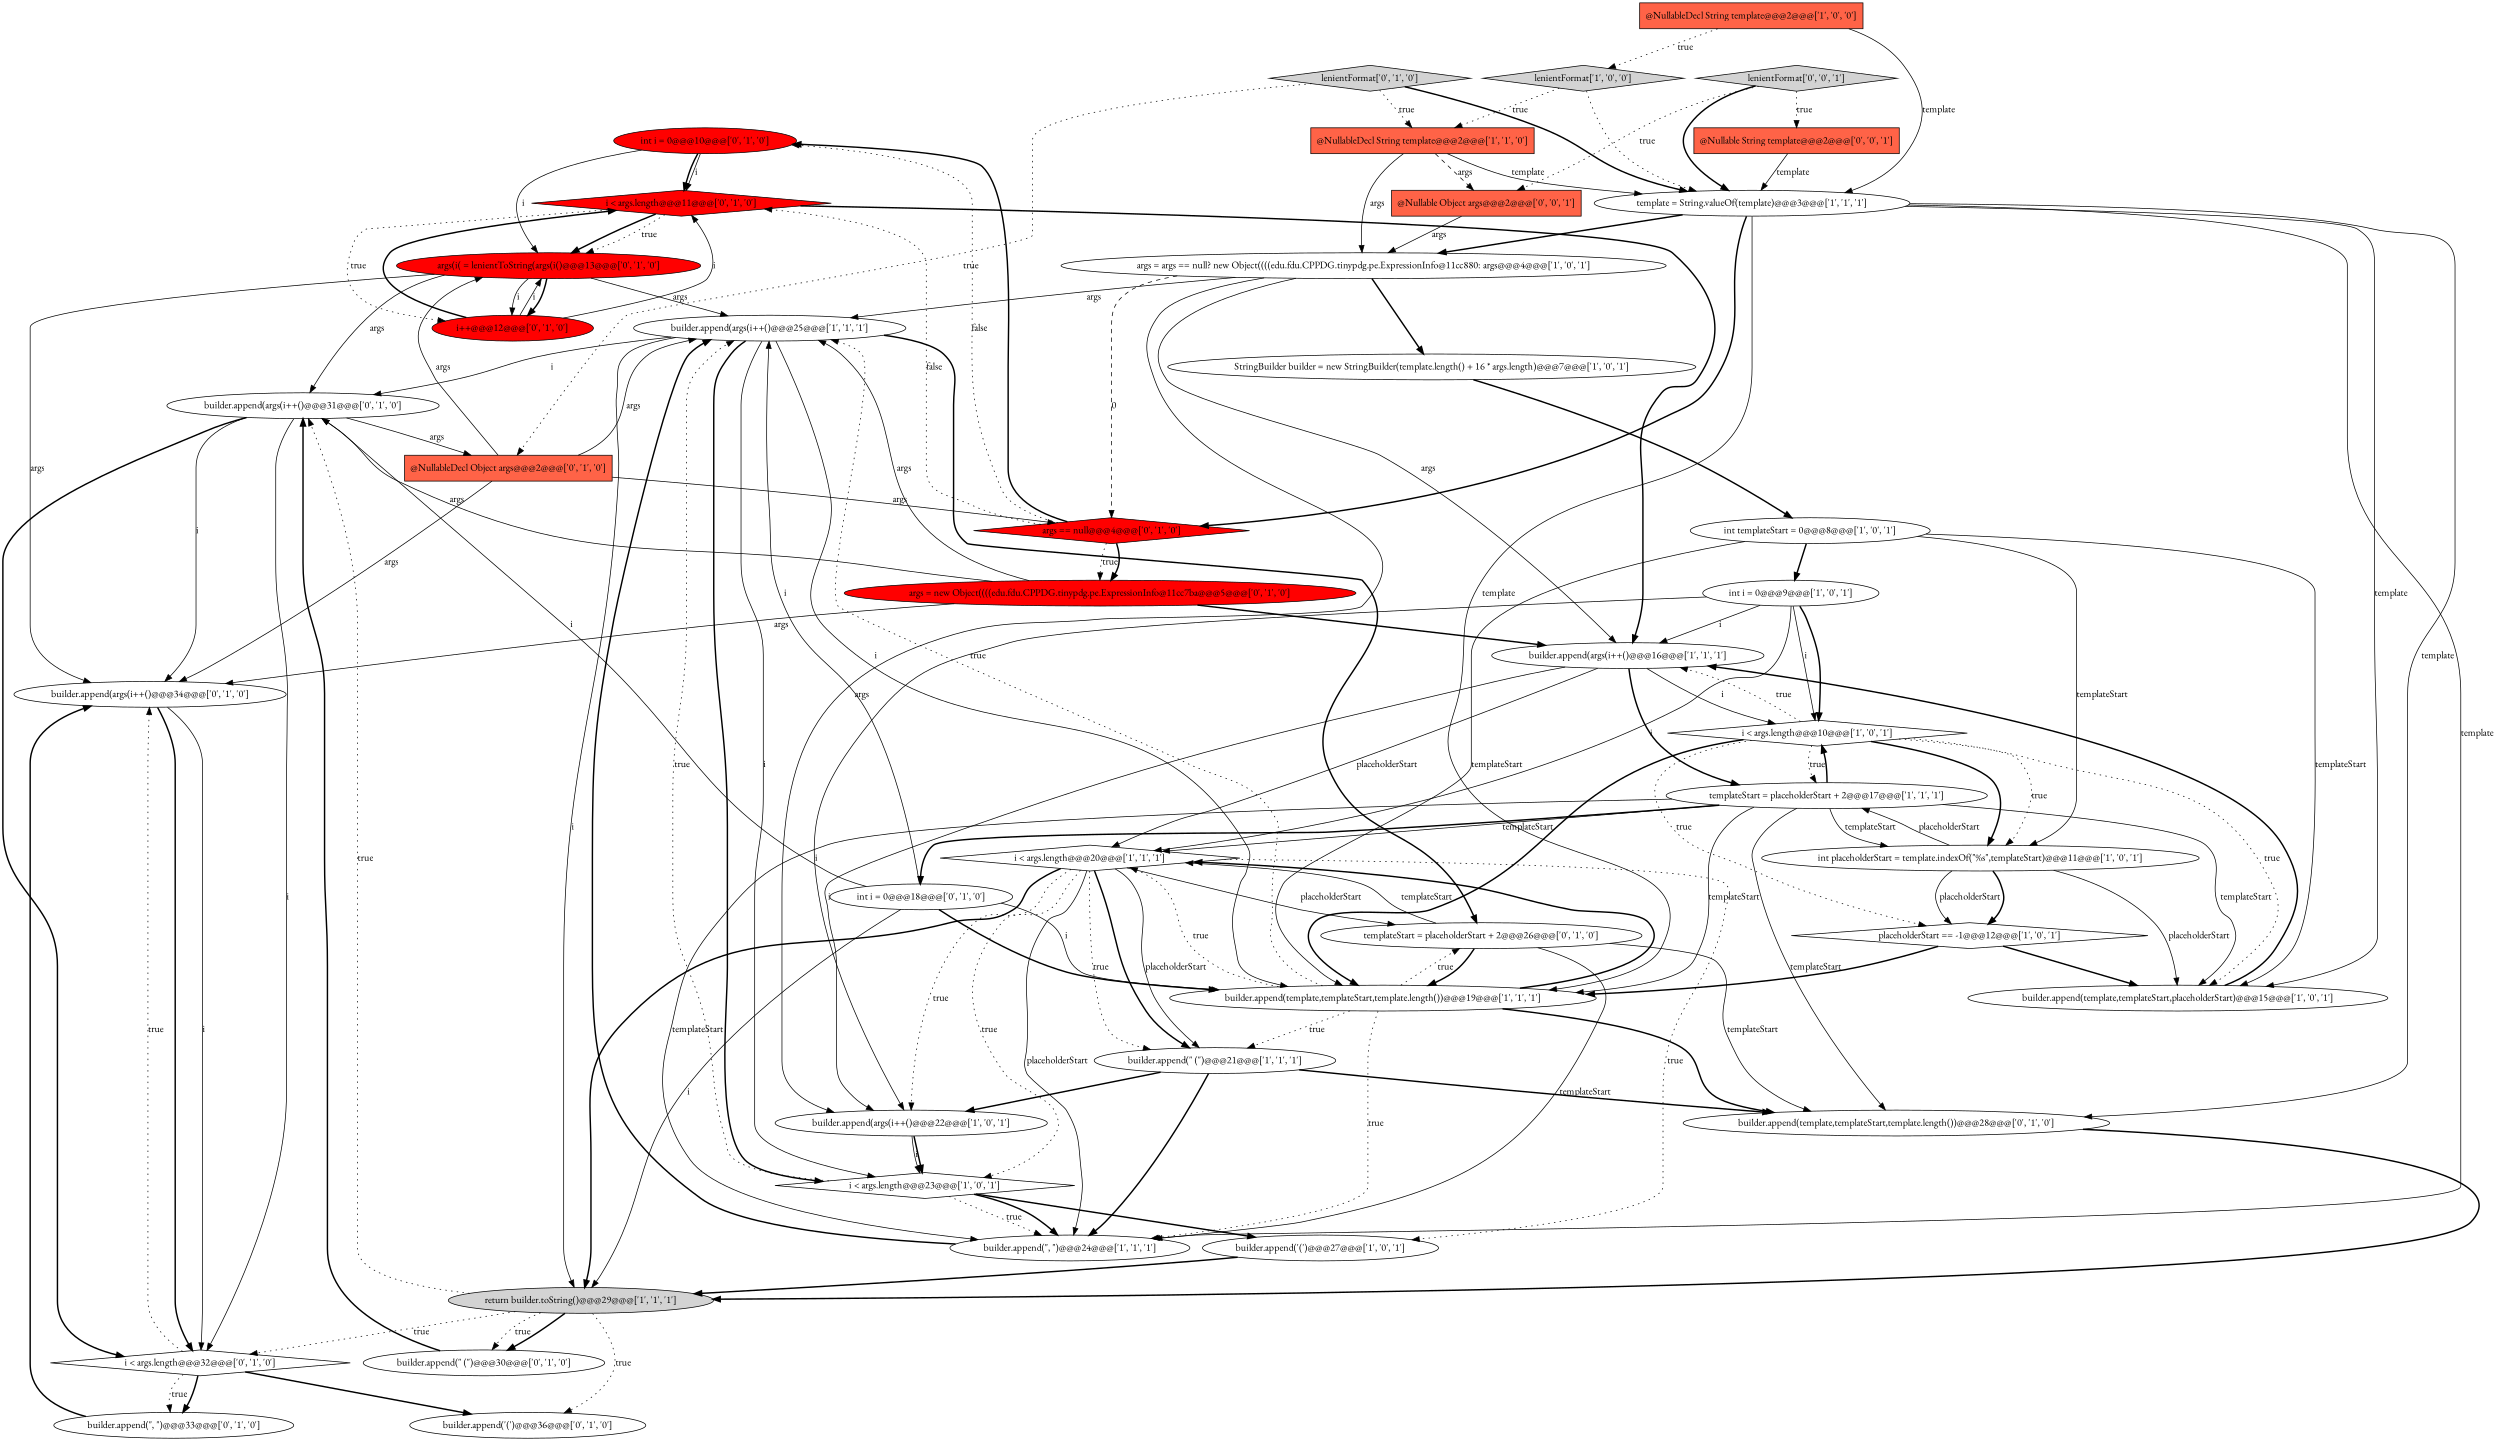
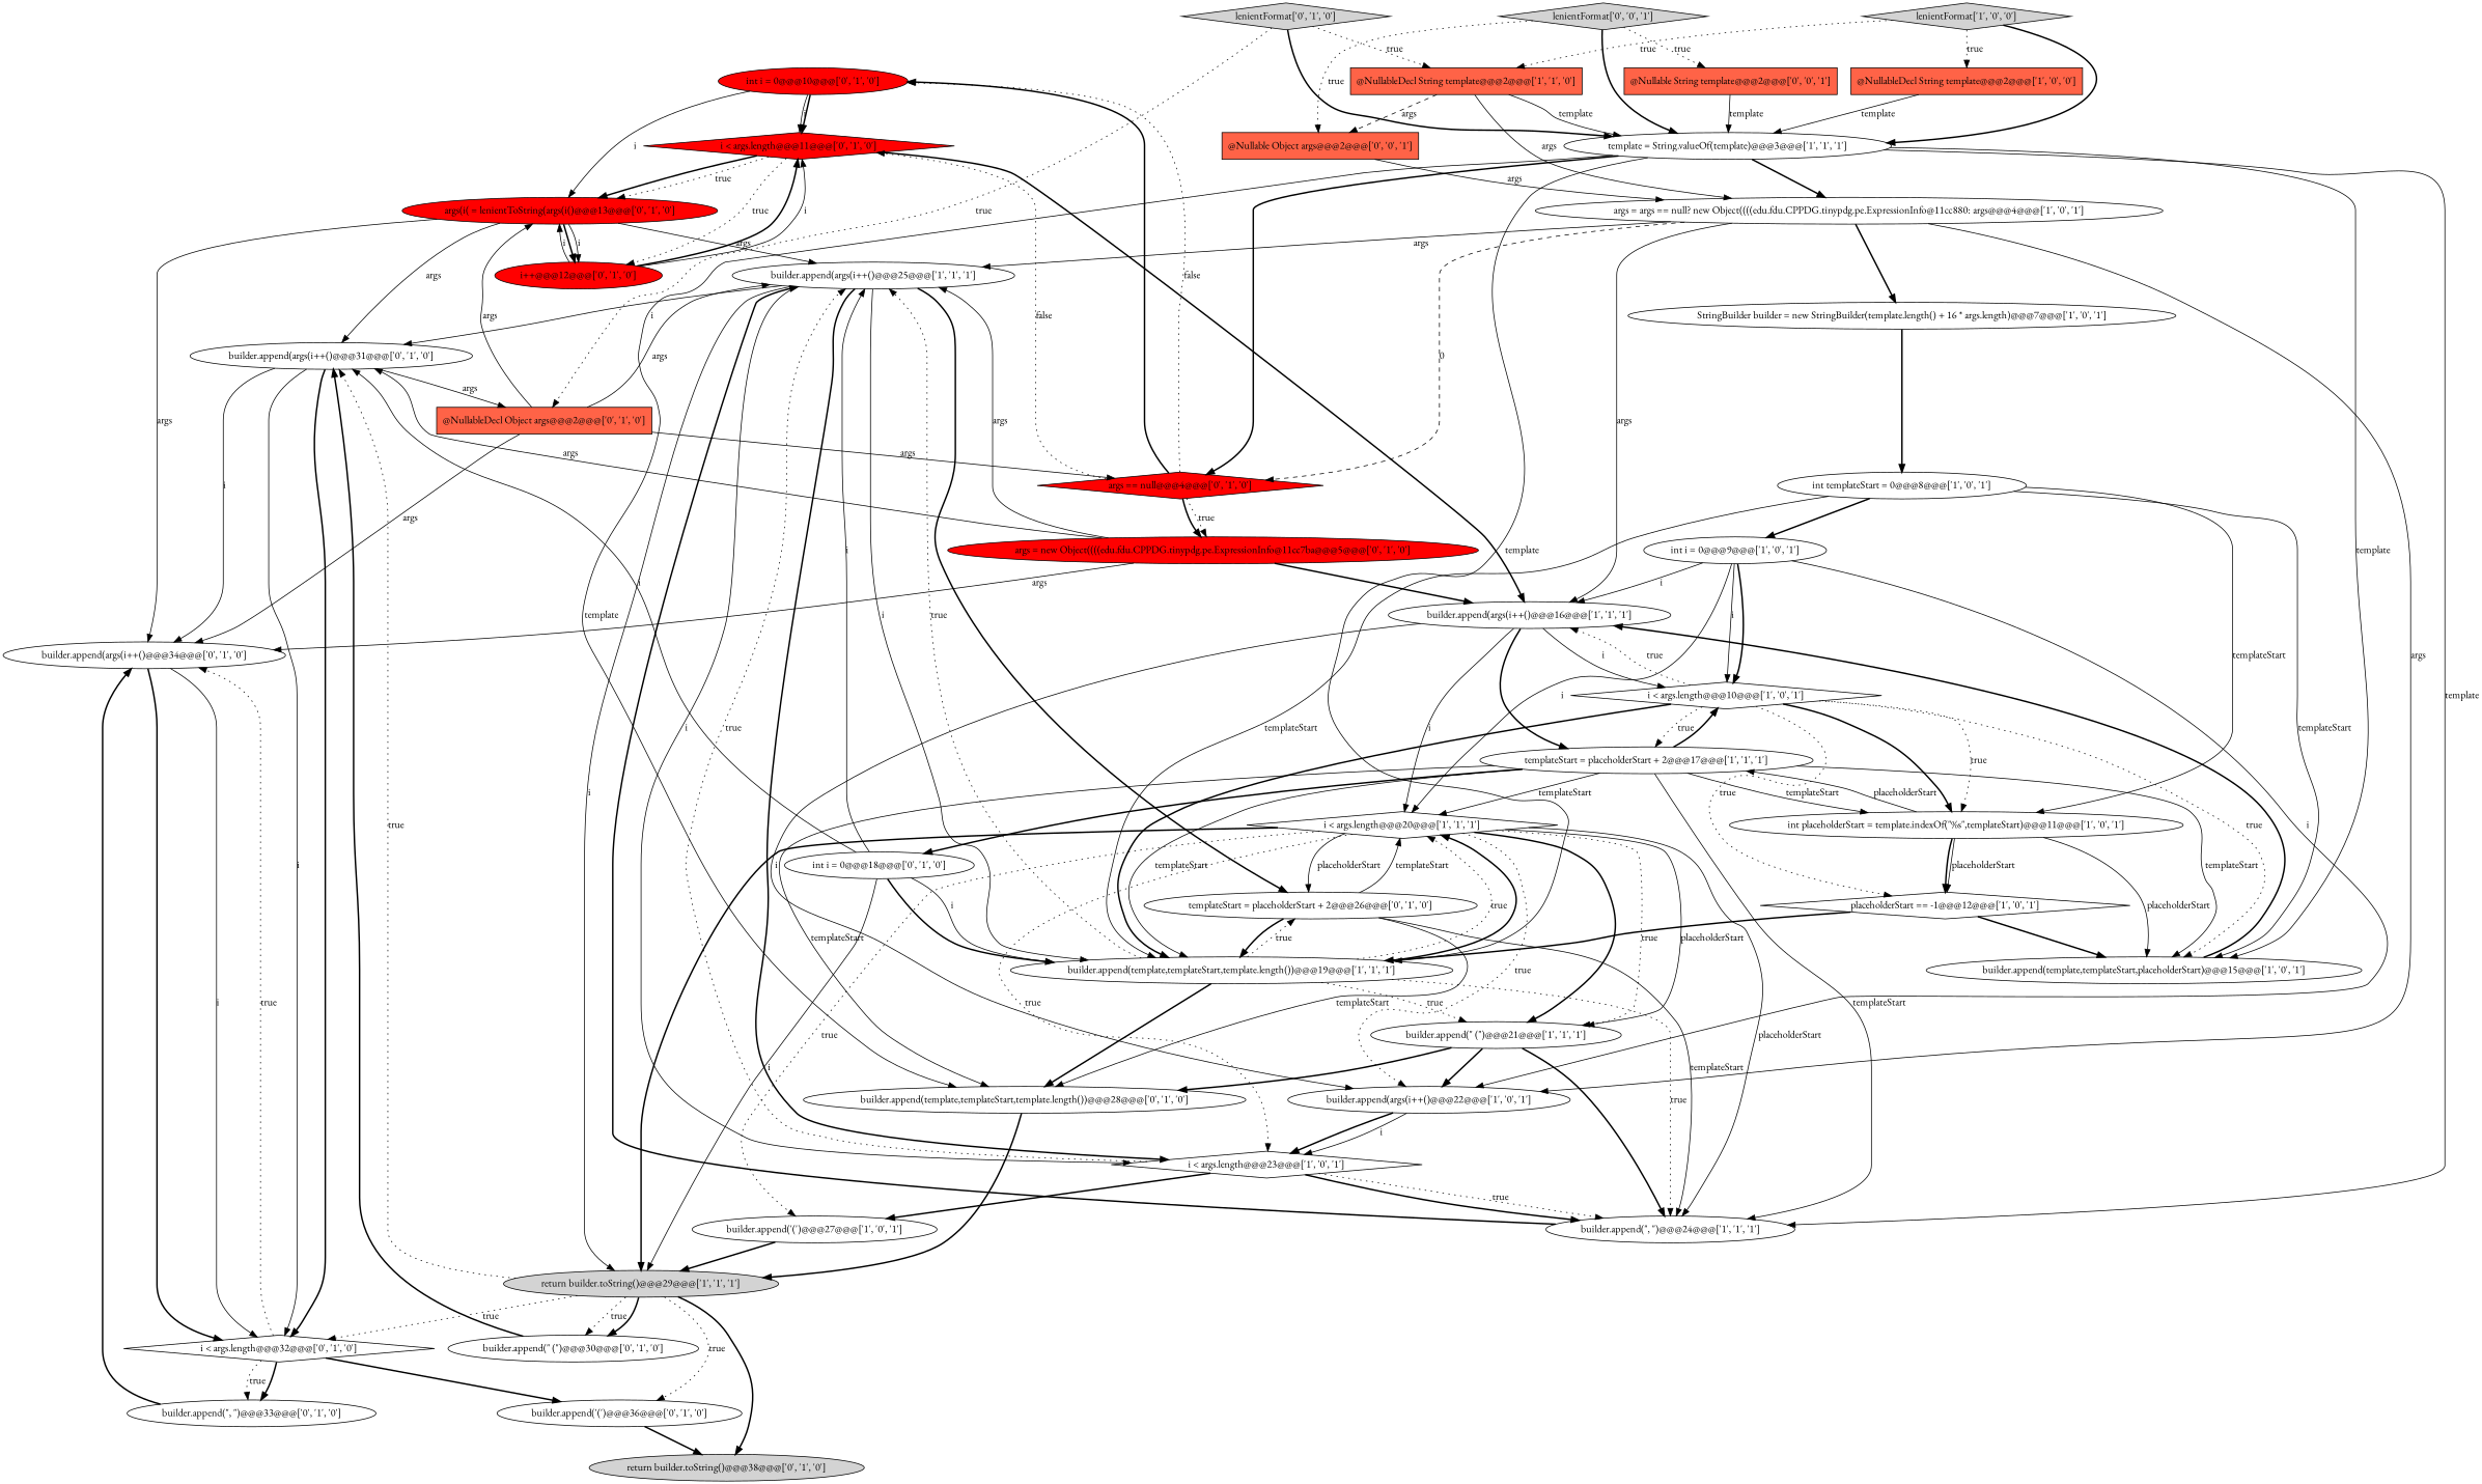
  digraph {
    fontname="EB Garamond"
    node [fillcolor=white fontname="EB Garamond" shape=ellipse style=filled]
    edge [fontname="EB Garamond" style=solid]
    n1 [fillcolor=red label="int i = 0@@@10@@@['0', '1', '0']"]
    n2 [fillcolor=red label="i < args.length@@@11@@@['0', '1', '0']" shape=diamond]
    n3 [fillcolor=red label="args(i( = lenientToString(args(i()@@@13@@@['0', '1', '0']"]
    n4 [label="builder.append(args(i++()@@@16@@@['1', '1', '1']"]
    n5 [fillcolor=red label="i++@@@12@@@['0', '1', '0']"]
    n6 [label="builder.append(args(i++()@@@34@@@['0', '1', '0']"]
    n7 [label="builder.append(args(i++()@@@25@@@['1', '1', '1']"]
    n8 [label="builder.append(args(i++()@@@31@@@['0', '1', '0']"]
    n9 [label="i < args.length@@@32@@@['0', '1', '0']" shape=diamond]
    n10 [label="builder.append(\", \")@@@33@@@['0', '1', '0']"]
    n11 [label="builder.append('(')@@@36@@@['0', '1', '0']"]
    n12 [label="template = String.valueOf(template)@@@3@@@['1', '1', '1']"]
    n13 [fillcolor=red label="args == null@@@4@@@['0', '1', '0']" shape=diamond]
    n14 [label="builder.append(template,templateStart,placeholderStart)@@@15@@@['1', '0', '1']"]
    n15 [label="builder.append(template,templateStart,template.length())@@@28@@@['0', '1', '0']"]
    n16 [label="builder.append(\", \")@@@24@@@['1', '1', '1']"]
    n17 [label="args = args == null? new Object((((edu.fdu.CPPDG.tinypdg.pe.ExpressionInfo@11cc880: args@@@4@@@['1', '0', '1']"]
    n18 [label="builder.append(template,templateStart,template.length())@@@19@@@['1', '1', '1']"]
    n19 [fillcolor=red label="args = new Object((((edu.fdu.CPPDG.tinypdg.pe.ExpressionInfo@11cc7ba@@@5@@@['0', '1', '0']"]
    n20 [fillcolor=lightgray label="return builder.toString()@@@29@@@['1', '1', '1']"]
    n21 [label="builder.append(args(i++()@@@22@@@['1', '0', '1']"]
    n22 [label="StringBuilder builder = new StringBuilder(template.length() + 16 * args.length)@@@7@@@['1', '0', '1']"]
    n23 [label="i < args.length@@@20@@@['1', '1', '1']" shape=diamond]
    n24 [label="builder.append(\" (\")@@@21@@@['1', '1', '1']"]
    n25 [label="templateStart = placeholderStart + 2@@@26@@@['0', '1', '0']"]
    n26 [fillcolor=lightgray label="lenientFormat['0', '0', '1']" shape=diamond]
    n27 [fillcolor=tomato label="@Nullable String template@@@2@@@['0', '0', '1']" shape=box]
    n28 [fillcolor=tomato label="@Nullable Object args@@@2@@@['0', '0', '1']" shape=box]
+   n29 [fillcolor=lightgray label="return builder.toString()@@@38@@@['0', '1', '0']"]
    n30 [label="i < args.length@@@10@@@['1', '0', '1']" shape=diamond]
    n31 [label="templateStart = placeholderStart + 2@@@17@@@['1', '1', '1']"]
    n32 [label="i < args.length@@@23@@@['1', '0', '1']" shape=diamond]
    n33 [fillcolor=tomato label="@NullableDecl Object args@@@2@@@['0', '1', '0']" shape=box]
    n34 [label="builder.append(\" (\")@@@30@@@['0', '1', '0']"]
    n35 [label="int templateStart = 0@@@8@@@['1', '0', '1']"]
    n36 [label="int i = 0@@@9@@@['1', '0', '1']"]
    n37 [label="int placeholderStart = template.indexOf(\"%s\",templateStart)@@@11@@@['1', '0', '1']"]
    n38 [label="placeholderStart == -1@@@12@@@['1', '0', '1']" shape=diamond]
    n39 [label="int i = 0@@@18@@@['0', '1', '0']"]
    n40 [label="builder.append('(')@@@27@@@['1', '0', '1']"]
    n41 [fillcolor=tomato label="@NullableDecl String template@@@2@@@['1', '1', '0']" shape=box]
    n42 [fillcolor=lightgray label="lenientFormat['1', '0', '0']" shape=diamond]
    n43 [fillcolor=tomato label="@NullableDecl String template@@@2@@@['1', '0', '0']" shape=box]
    n44 [fillcolor=lightgray label="lenientFormat['0', '1', '0']" shape=diamond]
    n1 -> n2 [label=i]
    n1 -> n2 [style=bold]
    n1 -> n3 [label=i]
    n2 -> n3 [style=bold]
    n2 -> n3 [label=true style=dotted]
    n2 -> n4 [style=bold]
    n2 -> n5 [label=true style=dotted]
    n3 -> n5 [style=bold]
    n3 -> n5 [label=i]
    n3 -> n6 [label=args]
    n3 -> n7 [label=args]
    n3 -> n8 [label=args]
    n4 -> n21 [label=i]
-   n4 -> n23 [label=placeholderStart]
+   n4 -> n23 [label=i]
    n4 -> n30 [label=i]
    n4 -> n31 [style=bold]
    n5 -> n2 [style=bold]
    n5 -> n2 [label=i]
    n5 -> n3 [label=i]
    n6 -> n9 [style=bold]
    n6 -> n9 [label=i]
    n7 -> n8 [label=i]
    n7 -> n18 [label=i]
    n7 -> n20 [label=i]
    n7 -> n25 [style=bold]
    n7 -> n32 [style=bold]
    n7 -> n32 [label=i]
    n8 -> n6 [label=i]
    n8 -> n9 [label=i]
    n8 -> n9 [style=bold]
    n8 -> n33 [label=args]
    n9 -> n6 [label=true style=dotted]
    n9 -> n10 [style=bold]
    n9 -> n10 [label=true style=dotted]
    n9 -> n11 [style=bold]
    n10 -> n6 [style=bold]
+   n11 -> n29 [style=bold]
    n12 -> n13 [style=bold]
    n12 -> n14 [label=template]
    n12 -> n15 [label=template]
    n12 -> n16 [label=template]
    n12 -> n17 [style=bold]
    n12 -> n18 [label=template]
    n13 -> n1 [style=bold]
    n13 -> n1 [label=false style=dotted]
    n13 -> n2 [label=false style=dotted]
    n13 -> n19 [label=true style=dotted]
    n13 -> n19 [style=bold]
    n14 -> n4 [style=bold]
    n15 -> n20 [style=bold]
    n16 -> n7 [style=bold]
    n17 -> n4 [label=args]
    n17 -> n7 [label=args]
    n17 -> n13 [label=0 style=dashed]
    n17 -> n21 [label=args]
    n17 -> n22 [style=bold]
    n18 -> n7 [label=true style=dotted]
    n18 -> n15 [style=bold]
    n18 -> n16 [label=true style=dotted]
    n18 -> n23 [label=true style=dotted]
    n18 -> n23 [style=bold]
    n18 -> n24 [label=true style=dotted]
    n18 -> n25 [label=true style=dotted]
    n19 -> n4 [style=bold]
    n19 -> n6 [label=args]
    n19 -> n7 [label=args]
    n19 -> n8 [label=args]
    n20 -> n8 [label=true style=dotted]
    n20 -> n9 [label=true style=dotted]
    n20 -> n11 [label=true style=dotted]
+   n20 -> n29 [style=bold]
    n20 -> n34 [label=true style=dotted]
    n20 -> n34 [style=bold]
    n21 -> n32 [label=i]
    n21 -> n32 [style=bold]
    n22 -> n35 [style=bold]
    n23 -> n16 [label=placeholderStart]
    n23 -> n20 [style=bold]
    n23 -> n21 [label=true style=dotted]
    n23 -> n24 [label=placeholderStart]
    n23 -> n24 [label=true style=dotted]
    n23 -> n24 [style=bold]
    n23 -> n25 [label=placeholderStart]
    n23 -> n32 [label=true style=dotted]
    n23 -> n40 [label=true style=dotted]
    n24 -> n15 [style=bold]
    n24 -> n16 [style=bold]
    n24 -> n21 [style=bold]
    n25 -> n15 [label=templateStart]
    n25 -> n16 [label=templateStart]
    n25 -> n18 [style=bold]
    n25 -> n23 [label=templateStart]
    n26 -> n12 [style=bold]
    n26 -> n27 [label=true style=dotted]
    n26 -> n28 [label=true style=dotted]
    n27 -> n12 [label=template]
    n28 -> n17 [label=args]
    n30 -> n4 [label=true style=dotted]
    n30 -> n14 [label=true style=dotted]
    n30 -> n18 [style=bold]
    n30 -> n31 [label=true style=dotted]
    n30 -> n37 [label=true style=dotted]
    n30 -> n37 [style=bold]
    n30 -> n38 [label=true style=dotted]
    n31 -> n14 [label=templateStart]
    n31 -> n15 [label=templateStart]
    n31 -> n16 [label=templateStart]
    n31 -> n18 [label=templateStart]
    n31 -> n23 [label=templateStart]
    n31 -> n30 [style=bold]
    n31 -> n37 [label=templateStart]
    n31 -> n39 [style=bold]
    n32 -> n7 [label=true style=dotted]
    n32 -> n16 [label=true style=dotted]
    n32 -> n16 [style=bold]
    n32 -> n40 [style=bold]
    n33 -> n3 [label=args]
    n33 -> n6 [label=args]
    n33 -> n7 [label=args]
    n33 -> n13 [label=args]
    n34 -> n8 [style=bold]
    n35 -> n14 [label=templateStart]
    n35 -> n18 [label=templateStart]
    n35 -> n36 [style=bold]
    n35 -> n37 [label=templateStart]
    n36 -> n4 [label=i]
    n36 -> n21 [label=i]
    n36 -> n23 [label=i]
    n36 -> n30 [label=i]
    n36 -> n30 [style=bold]
    n37 -> n14 [label=placeholderStart]
    n37 -> n31 [label=placeholderStart]
    n37 -> n38 [label=placeholderStart]
    n37 -> n38 [style=bold]
    n38 -> n14 [style=bold]
    n38 -> n18 [style=bold]
    n39 -> n7 [label=i]
    n39 -> n8 [label=i]
    n39 -> n18 [label=i]
    n39 -> n18 [style=bold]
    n39 -> n20 [label=i]
    n40 -> n20 [style=bold]
    n41 -> n12 [label=template]
    n41 -> n17 [label=args]
    n41 -> n28 [label=args style=dashed]
-   n42 -> n12 [style=dotted]
+   n42 -> n12 [style=bold]
    n42 -> n41 [label=true style=dotted]
-   n43 -> n42 [label=true style=dotted]
+   n42 -> n43 [label=true style=dotted]
    n43 -> n12 [label=template]
    n44 -> n12 [style=bold]
    n44 -> n33 [label=true style=dotted]
    n44 -> n41 [label=true style=dotted]
  }
